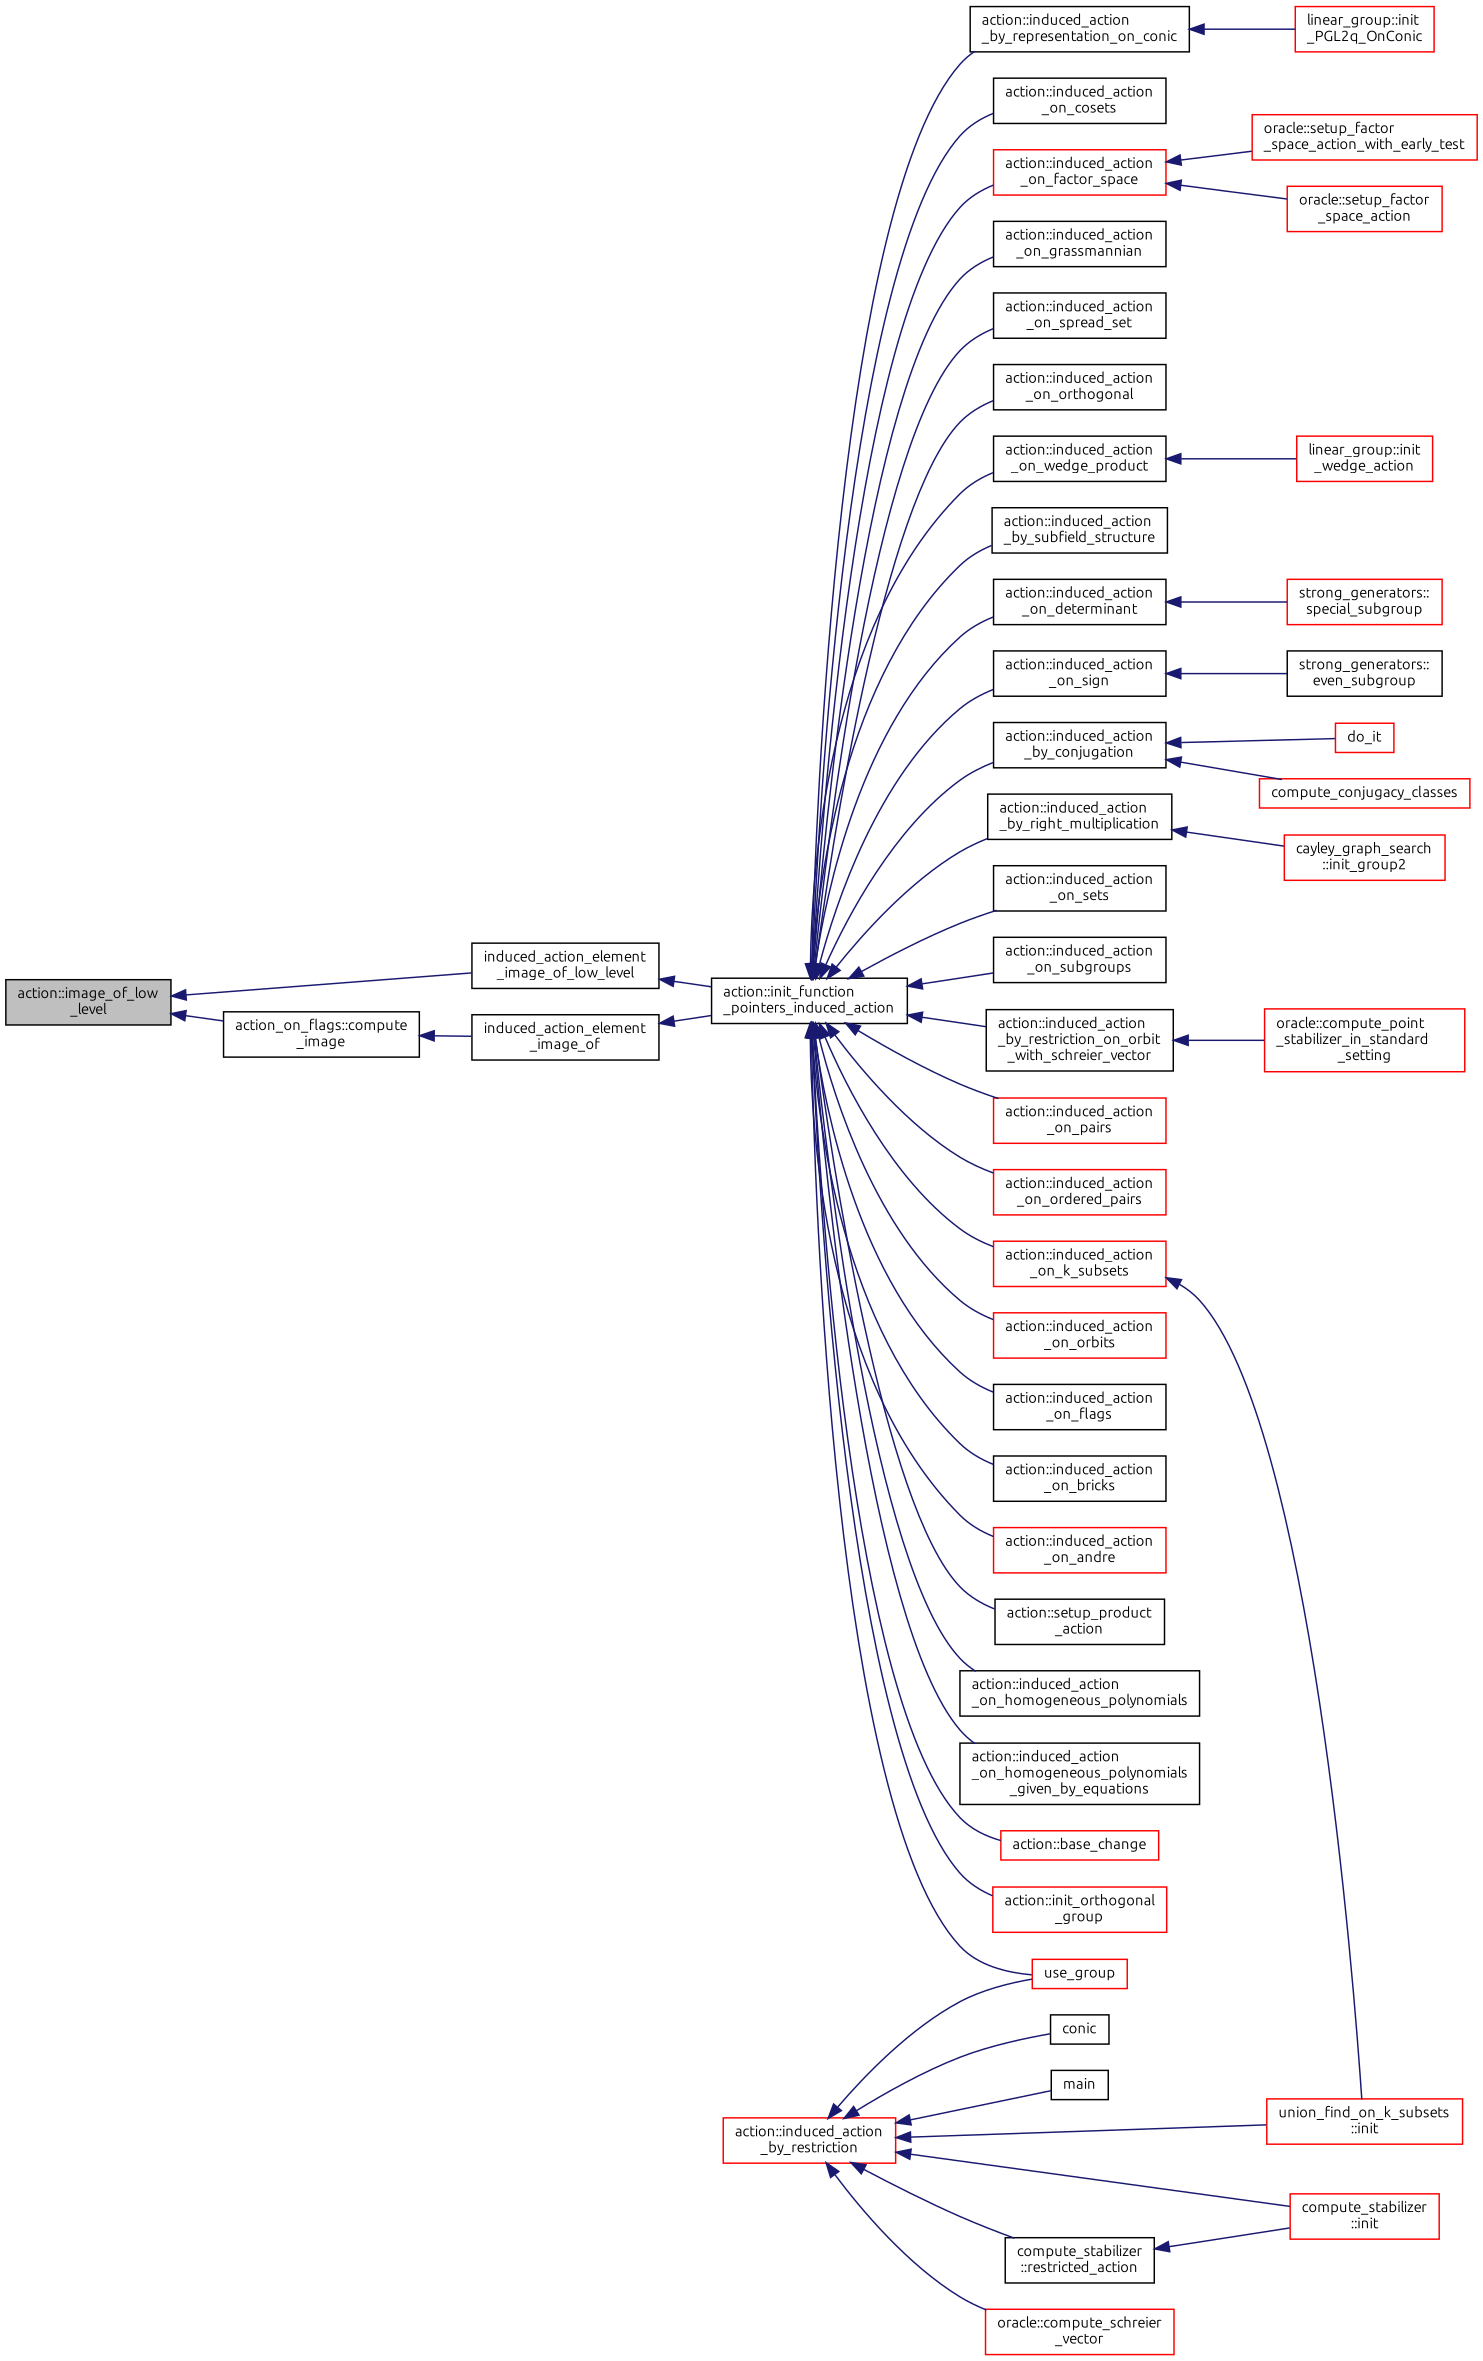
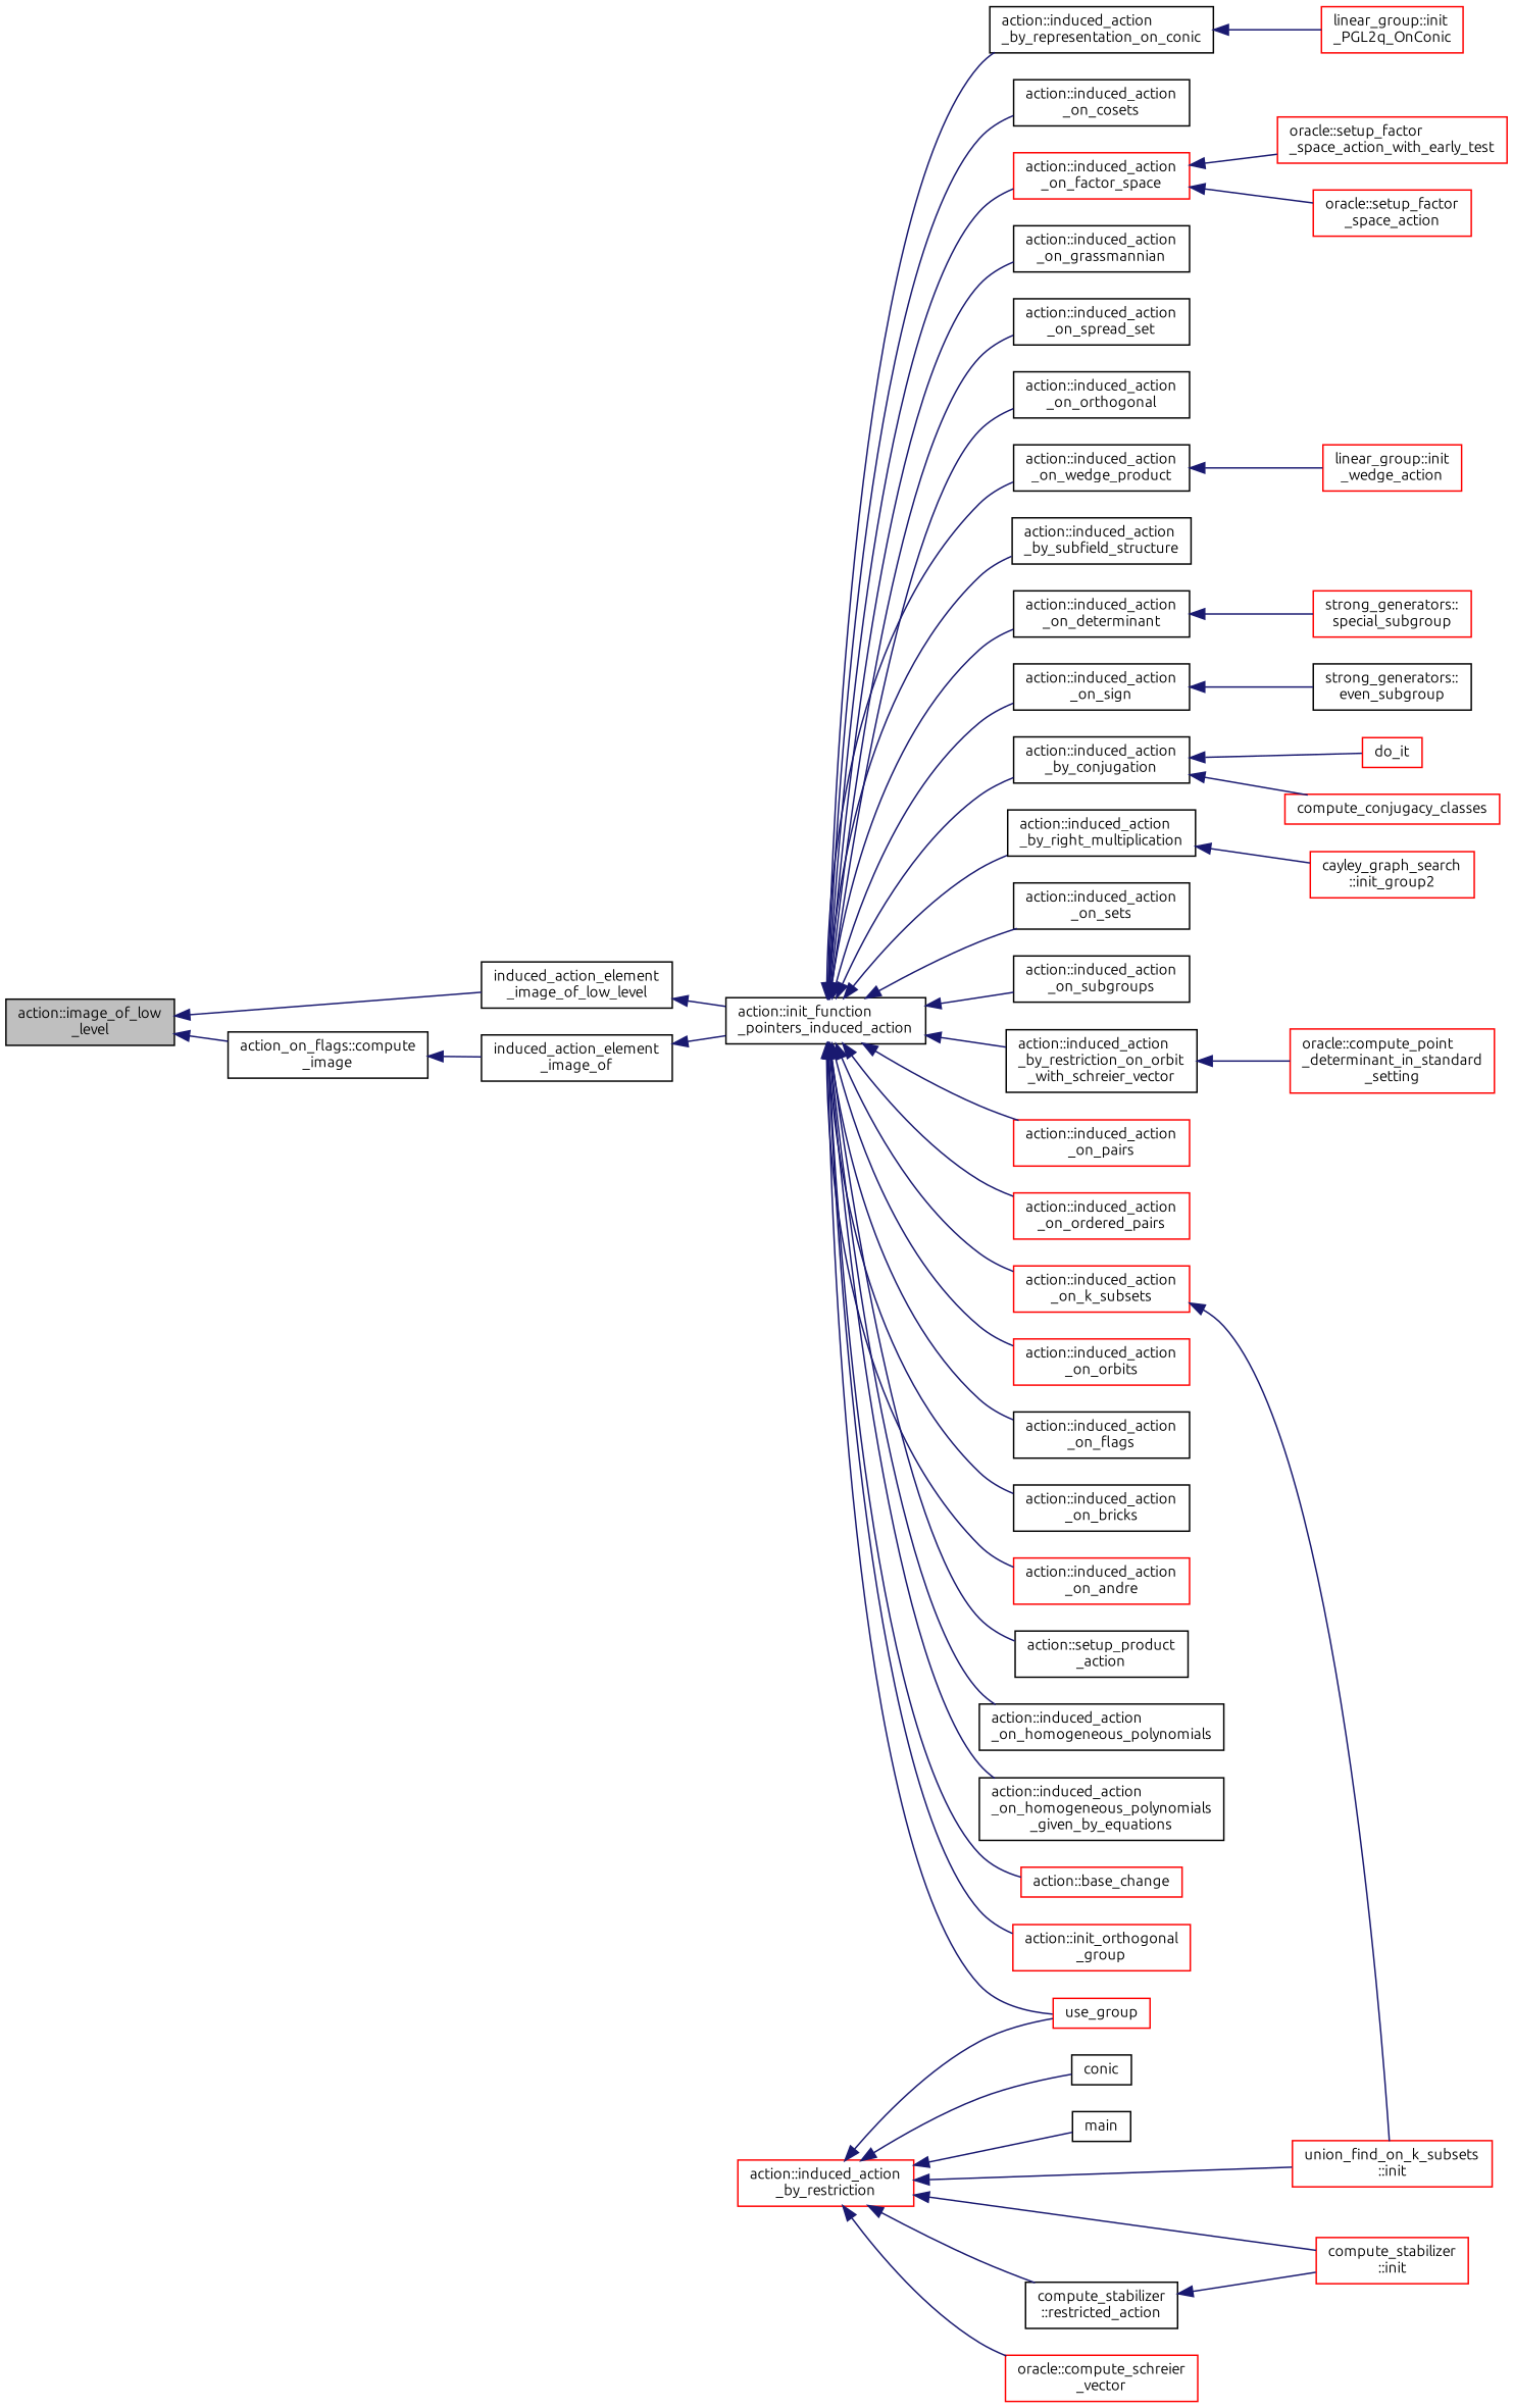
  digraph {
    fontname=Ubuntu
    rankdir=LR
    node [color=black fillcolor=white fontname=Ubuntu fontsize=10 shape=record style=filled]
    edge [color=midnightblue dir=back fontname=Ubuntu fontsize=10 labelfontname=Helvetica labelfontsize=10 style=solid]
    n1 [fillcolor=grey75 fontcolor=black height=0.2 label="action::image_of_low\l_level" width=0.4]
    n2 [height=0.2 label="induced_action_element\l_image_of_low_level" width=0.4]
    n3 [height=0.2 label="action_on_flags::compute\l_image" width=0.4]
    n4 [height=0.2 label="action::init_function\l_pointers_induced_action" width=0.4]
    n5 [height=0.2 label="induced_action_element\l_image_of" width=0.4]
    n6 [height=0.2 label="action::induced_action\l_by_representation_on_conic" width=0.4]
    n7 [height=0.2 label="action::induced_action\l_on_cosets" width=0.4]
    n8 [color=red height=0.2 label="action::induced_action\l_on_factor_space" width=0.4]
    n9 [height=0.2 label="action::induced_action\l_on_grassmannian" width=0.4]
    n10 [height=0.2 label="action::induced_action\l_on_spread_set" width=0.4]
    n11 [height=0.2 label="action::induced_action\l_on_orthogonal" width=0.4]
    n12 [height=0.2 label="action::induced_action\l_on_wedge_product" width=0.4]
    n13 [height=0.2 label="action::induced_action\l_by_subfield_structure" width=0.4]
    n14 [height=0.2 label="action::induced_action\l_on_determinant" width=0.4]
    n15 [height=0.2 label="action::induced_action\l_on_sign" width=0.4]
    n16 [height=0.2 label="action::induced_action\l_by_conjugation" width=0.4]
    n17 [height=0.2 label="action::induced_action\l_by_right_multiplication" width=0.4]
    n18 [height=0.2 label="action::induced_action\l_on_sets" width=0.4]
    n19 [height=0.2 label="action::induced_action\l_on_subgroups" width=0.4]
    n20 [height=0.2 label="action::induced_action\l_by_restriction_on_orbit\l_with_schreier_vector" width=0.4]
    n21 [color=red height=0.2 label="action::induced_action\l_on_pairs" width=0.4]
    n22 [color=red height=0.2 label="action::induced_action\l_on_ordered_pairs" width=0.4]
    n23 [color=red height=0.2 label="action::induced_action\l_on_k_subsets" width=0.4]
    n24 [color=red height=0.2 label="action::induced_action\l_on_orbits" width=0.4]
    n25 [height=0.2 label="action::induced_action\l_on_flags" width=0.4]
    n26 [height=0.2 label="action::induced_action\l_on_bricks" width=0.4]
    n27 [color=red height=0.2 label="action::induced_action\l_on_andre" width=0.4]
    n28 [height=0.2 label="action::setup_product\l_action" width=0.4]
    n29 [height=0.2 label="action::induced_action\l_on_homogeneous_polynomials" width=0.4]
    n30 [height=0.2 label="action::induced_action\l_on_homogeneous_polynomials\l_given_by_equations" width=0.4]
    n31 [color=red height=0.2 label="action::base_change" width=0.4]
    n32 [color=red height=0.2 label="action::init_orthogonal\l_group" width=0.4]
    n33 [color=red height=0.2 label=use_group width=0.4]
    n34 [color=red height=0.2 label="linear_group::init\l_PGL2q_OnConic" width=0.4]
    n35 [color=red height=0.2 label="oracle::setup_factor\l_space_action_with_early_test" width=0.4]
    n36 [color=red height=0.2 label="oracle::setup_factor\l_space_action" width=0.4]
    n37 [color=red height=0.2 label="linear_group::init\l_wedge_action" width=0.4]
    n38 [color=red height=0.2 label="strong_generators::\lspecial_subgroup" width=0.4]
    n39 [height=0.2 label="strong_generators::\leven_subgroup" width=0.4]
    n40 [color=red height=0.2 label=do_it width=0.4]
    n41 [color=red height=0.2 label=compute_conjugacy_classes width=0.4]
    n42 [color=red height=0.2 label="cayley_graph_search\l::init_group2" width=0.4]
-   n43 [color=red height=0.2 label="oracle::compute_point\l_stabilizer_in_standard\l_setting" width=0.4]
+   n43 [color=red height=0.2 label="oracle::compute_point\l_determinant_in_standard\l_setting" width=0.4]
    n44 [color=red height=0.2 label="action::induced_action\l_by_restriction" width=0.4]
    n45 [height=0.2 label=conic width=0.4]
    n46 [height=0.2 label=main width=0.4]
    n47 [color=red height=0.2 label="union_find_on_k_subsets\l::init" width=0.4]
    n48 [color=red height=0.2 label="compute_stabilizer\l::init" width=0.4]
    n49 [height=0.2 label="compute_stabilizer\l::restricted_action" width=0.4]
    n50 [color=red height=0.2 label="oracle::compute_schreier\l_vector" width=0.4]
    n1 -> n2
    n1 -> n3
    n2 -> n4
    n3 -> n5
    n4 -> n6
    n4 -> n7
    n4 -> n8
    n4 -> n9
    n4 -> n10
    n4 -> n11
    n4 -> n12
    n4 -> n13
    n4 -> n14
    n4 -> n15
    n4 -> n16
    n4 -> n17
    n4 -> n18
    n4 -> n19
    n4 -> n20
    n4 -> n21
    n4 -> n22
    n4 -> n23
    n4 -> n24
    n4 -> n25
    n4 -> n26
    n4 -> n27
    n4 -> n28
    n4 -> n29
    n4 -> n30
    n4 -> n31
    n4 -> n32
    n4 -> n33
    n5 -> n4
    n6 -> n34
    n8 -> n35
    n8 -> n36
    n12 -> n37
    n14 -> n38
    n15 -> n39
    n16 -> n40
    n16 -> n41
    n17 -> n42
    n20 -> n43
    n23 -> n47
    n44 -> n33
    n44 -> n45
    n44 -> n46
    n44 -> n47
    n44 -> n48
    n44 -> n49
    n44 -> n50
    n49 -> n48
  }
